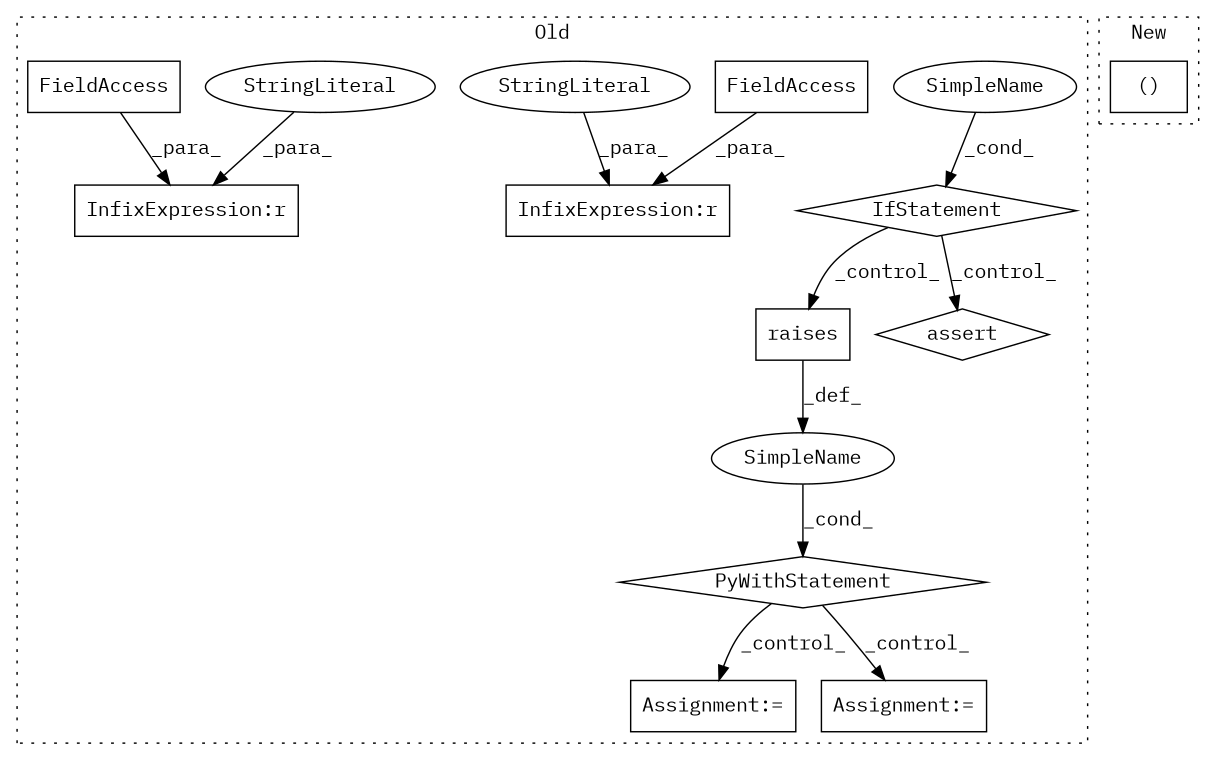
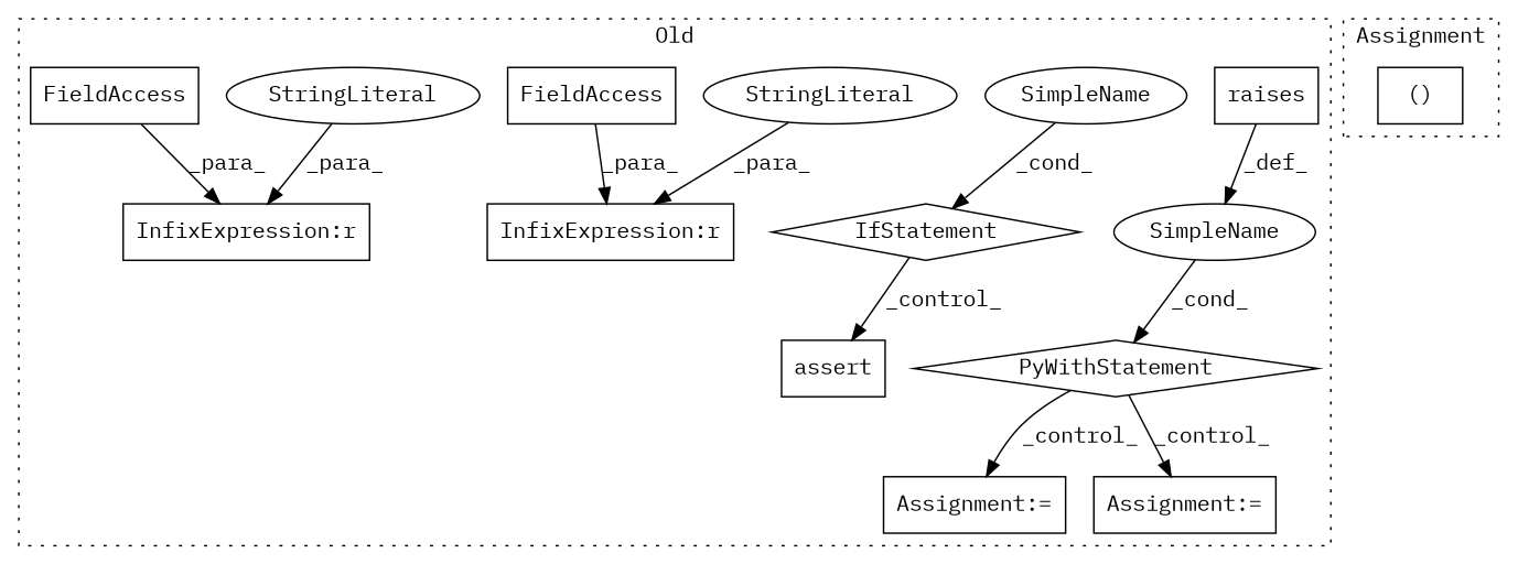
  digraph {
    fontname="IBM Plex Mono"
    node [a=42 fontname="IBM Plex Mono" shape=box]
    edge [fontname="IBM Plex Mono"]
    n1 [a=32 l="7,1" label=raises s="11351,11367"]
    n2 [a=104 l="10,2" label=PyWithStatement s="11334,11368" shape=diamond]
    n3 [a=25 l="4,2" label=IfStatement s="11267,11324" shape=diamond]
    n4 [label=SimpleName shape=ellipse]
    n5 [a=27 l=4 label="InfixExpression:r" s=11284]
    n6 [a=45 l=14 label=StringLiteral s=11288 shape=ellipse]
    n7 [a=27 l=4 label="InfixExpression:r" s=11314]
    n8 [a=45 l=5 label=StringLiteral s=11318 shape=ellipse]
-   n9 [a=6 l=7 label=assert s=11428 shape=diamond]
+   n9 [a=6 l=7 label=assert s=11428]
    n10 [a=22 l=6 label=FieldAccess s=11308]
    n11 [a=22 l=12 label=FieldAccess s=11272]
    n12 [label=SimpleName shape=ellipse]
    n13 [a=7 l=1 label="Assignment:=" s=11398]
    n14 [a=7 l=2 label="Assignment:=" s=11384]
    n15 [a=106 l=26 label="()" s=11440]
    subgraph cluster_1 {
      label=Old
      style=dotted
      n1
      n2
      n3
      n4
      n5
      n6
      n7
      n8
      n9
      n10
      n11
      n12
      n13
      n14
    }
    subgraph cluster_2 {
-     label=New
+     label=Assignment
      style=dotted
      n15
    }
    n1 -> n12 [label=_def_]
    n2 -> n13 [label=_control_]
    n2 -> n14 [label=_control_]
-   n3 -> n1 [label=_control_]
    n3 -> n9 [label=_control_]
    n4 -> n3 [label=_cond_]
    n6 -> n5 [label=_para_]
    n8 -> n7 [label=_para_]
    n10 -> n7 [label=_para_]
    n11 -> n5 [label=_para_]
    n12 -> n2 [label=_cond_]
  }
